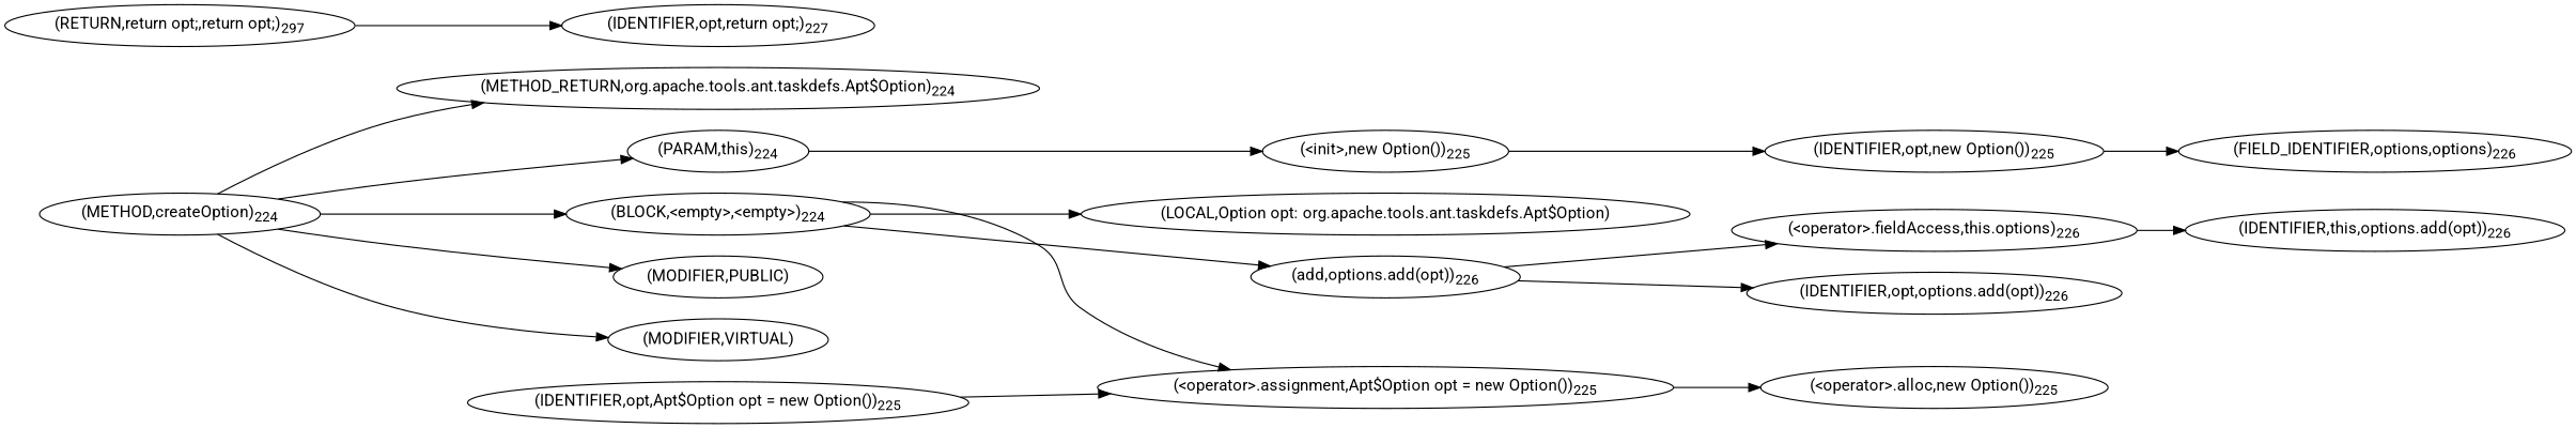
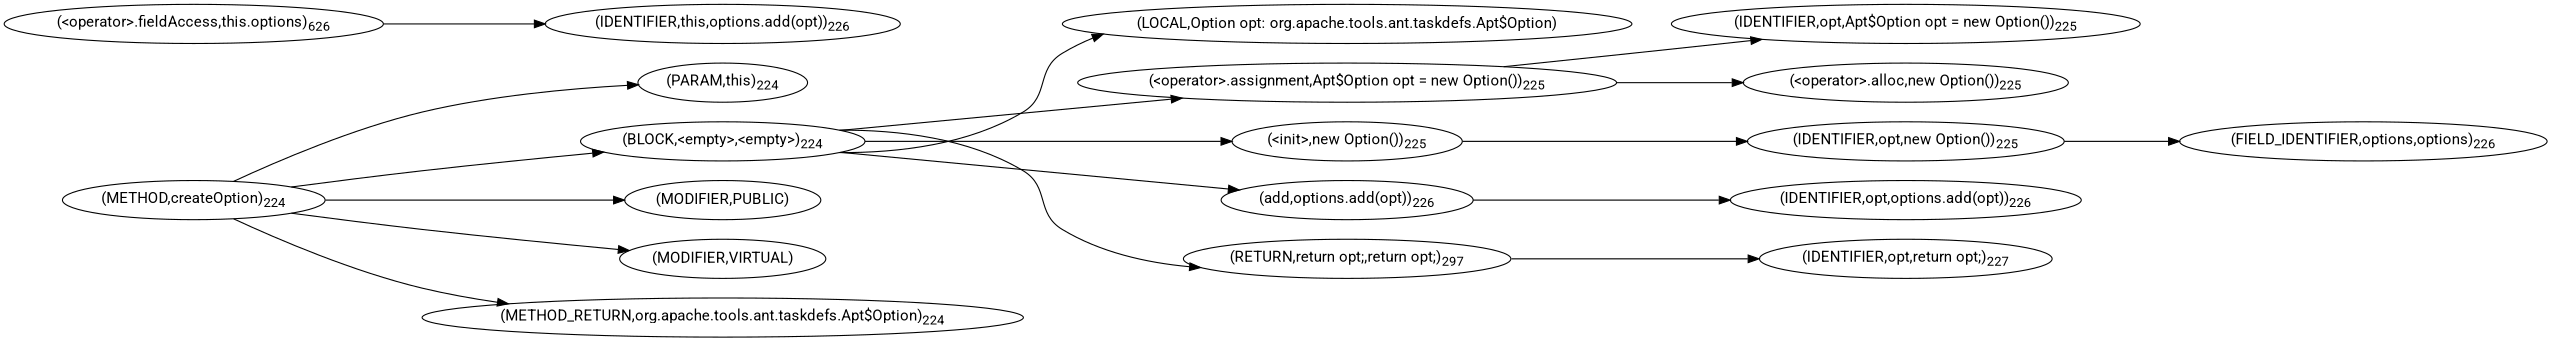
  digraph {
    fontname=Roboto
    rankdir=LR
    node [fontname=Roboto]
    edge [fontname=Roboto]
    n1 [label=<(METHOD,createOption)<SUB>224</SUB>>]
    n2 [label=<(PARAM,this)<SUB>224</SUB>>]
    n3 [label=<(BLOCK,&lt;empty&gt;,&lt;empty&gt;)<SUB>224</SUB>>]
    n4 [label=<(MODIFIER,PUBLIC)>]
    n5 [label=<(MODIFIER,VIRTUAL)>]
    n6 [label=<(METHOD_RETURN,org.apache.tools.ant.taskdefs.Apt$Option)<SUB>224</SUB>>]
    n7 [label=<(LOCAL,Option opt: org.apache.tools.ant.taskdefs.Apt$Option)>]
    n8 [label=<(&lt;operator&gt;.assignment,Apt$Option opt = new Option())<SUB>225</SUB>>]
    n9 [label=<(&lt;init&gt;,new Option())<SUB>225</SUB>>]
    n10 [label=<(add,options.add(opt))<SUB>226</SUB>>]
    n11 [label=<(RETURN,return opt;,return opt;)<SUB>297</SUB>>]
    n12 [label=<(IDENTIFIER,opt,Apt$Option opt = new Option())<SUB>225</SUB>>]
    n13 [label=<(&lt;operator&gt;.alloc,new Option())<SUB>225</SUB>>]
    n14 [label=<(IDENTIFIER,opt,new Option())<SUB>225</SUB>>]
-   n15 [label=<(&lt;operator&gt;.fieldAccess,this.options)<SUB>226</SUB>>]
+   n15 [label=<(&lt;operator&gt;.fieldAccess,this.options)<SUB>626</SUB>>]
    n16 [label=<(IDENTIFIER,opt,options.add(opt))<SUB>226</SUB>>]
    n17 [label=<(IDENTIFIER,opt,return opt;)<SUB>227</SUB>>]
    n18 [label=<(FIELD_IDENTIFIER,options,options)<SUB>226</SUB>>]
    n19 [label=<(IDENTIFIER,this,options.add(opt))<SUB>226</SUB>>]
    n1 -> n2
    n1 -> n3
    n1 -> n4
    n1 -> n5
    n1 -> n6
    n3 -> n7
    n3 -> n8
-   n2 -> n9
+   n3 -> n9
    n3 -> n10
-   n12 -> n8
+   n3 -> n11
+   n8 -> n12
    n8 -> n13
    n9 -> n14
-   n10 -> n15
    n10 -> n16
    n11 -> n17
    n14 -> n18
    n15 -> n19
  }
